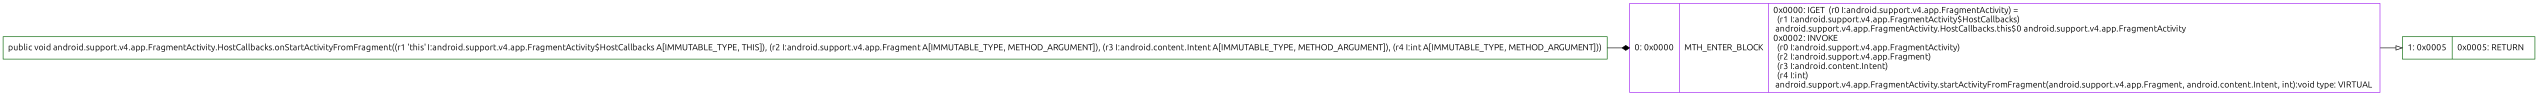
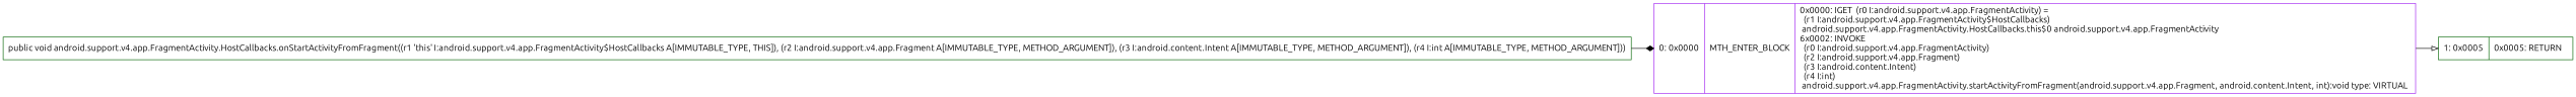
  digraph {
    rankdir=LR
    fontname=Ubuntu
    node [shape=record color=darkgreen fontname=Ubuntu]
    edge [style=solid fontname=Ubuntu]
-   n1 [label="{0\:\ 0x0000|MTH_ENTER_BLOCK\l|0x0000: IGET  (r0 I:android.support.v4.app.FragmentActivity) = \l  (r1 I:android.support.v4.app.FragmentActivity$HostCallbacks)\l android.support.v4.app.FragmentActivity.HostCallbacks.this$0 android.support.v4.app.FragmentActivity \l0x0002: INVOKE  \l  (r0 I:android.support.v4.app.FragmentActivity)\l  (r2 I:android.support.v4.app.Fragment)\l  (r3 I:android.content.Intent)\l  (r4 I:int)\l android.support.v4.app.FragmentActivity.startActivityFromFragment(android.support.v4.app.Fragment, android.content.Intent, int):void type: VIRTUAL \l}" color=purple]
+   n1 [label="{0\:\ 0x0000|MTH_ENTER_BLOCK\l|0x0000: IGET  (r0 I:android.support.v4.app.FragmentActivity) = \l  (r1 I:android.support.v4.app.FragmentActivity$HostCallbacks)\l android.support.v4.app.FragmentActivity.HostCallbacks.this$0 android.support.v4.app.FragmentActivity \l6x0002: INVOKE  \l  (r0 I:android.support.v4.app.FragmentActivity)\l  (r2 I:android.support.v4.app.Fragment)\l  (r3 I:android.content.Intent)\l  (r4 I:int)\l android.support.v4.app.FragmentActivity.startActivityFromFragment(android.support.v4.app.Fragment, android.content.Intent, int):void type: VIRTUAL \l}" color=purple]
    n2 [label="{1\:\ 0x0005|0x0005: RETURN   \l}"]
    n3 [label="{public void android.support.v4.app.FragmentActivity.HostCallbacks.onStartActivityFromFragment((r1 'this' I:android.support.v4.app.FragmentActivity$HostCallbacks A[IMMUTABLE_TYPE, THIS]), (r2 I:android.support.v4.app.Fragment A[IMMUTABLE_TYPE, METHOD_ARGUMENT]), (r3 I:android.content.Intent A[IMMUTABLE_TYPE, METHOD_ARGUMENT]), (r4 I:int A[IMMUTABLE_TYPE, METHOD_ARGUMENT])) }"]
    n1 -> n2 [arrowhead=onormal]
    n3 -> n1 [arrowhead=diamond]
  }
